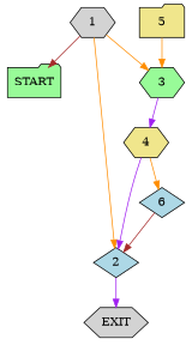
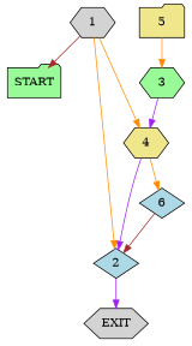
  digraph {
    node [fillcolor=palegreen shape=hexagon style=filled]
    edge [color=darkorange]
    n1 [label=START shape=folder]
    1 [fillcolor=lightgrey]
    2 [fillcolor=lightblue shape=diamond]
    3
    n5 [fillcolor=lightgrey label=EXIT]
    4 [fillcolor=khaki]
    6 [fillcolor=lightblue shape=diamond]
    5 [fillcolor=khaki shape=folder]
    1 -> n1 [color=brown]
    1 -> 2
-   1 -> 3
+   1 -> 4
    2 -> n5 [color=purple]
    3 -> 4 [color=purple]
    4 -> 2 [color=purple]
    4 -> 6
    6 -> 2 [color=brown]
    5 -> 3
  }
